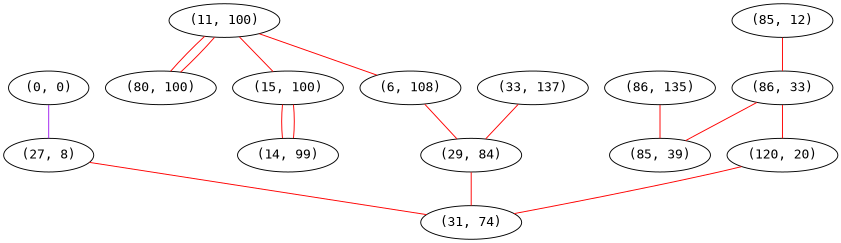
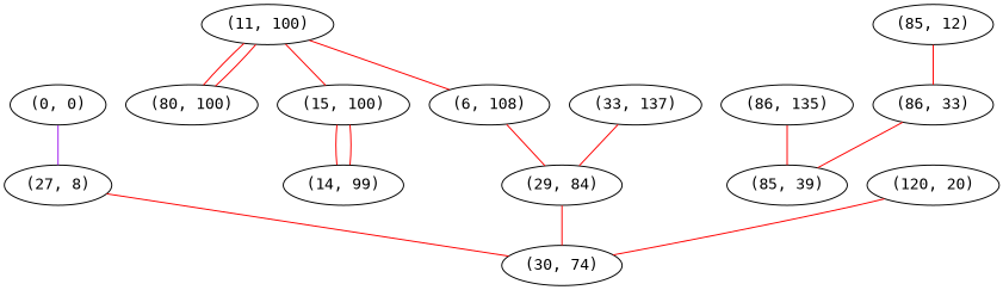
  graph {
    fontname="DejaVu Sans Mono"
    node [fontname="DejaVu Sans Mono"]
    edge [color=red fontname="DejaVu Sans Mono" weight=1]
    "(0, 0)"
    "(27, 8)"
-   "(31, 74)"
+   "(31, 74)" [label="(30, 74)"]
    n4 [label="(80, 100)"]
    "(11, 100)"
    n6 [label="(15, 100)"]
    "(6, 108)"
    "(14, 99)"
    "(29, 84)"
    "(85, 12)"
    "(86, 33)"
    "(85, 39)"
    "(120, 20)"
    "(86, 135)"
    "(33, 137)"
    "(0, 0)" -- "(27, 8)" [color=purple weight=4]
    "(27, 8)" -- "(31, 74)"
    "(11, 100)" -- n4
    "(11, 100)" -- n4
    "(11, 100)" -- n6
    "(11, 100)" -- "(6, 108)"
    n6 -- "(14, 99)"
    n6 -- "(14, 99)"
    "(6, 108)" -- "(29, 84)"
    "(29, 84)" -- "(31, 74)"
    "(85, 12)" -- "(86, 33)"
    "(86, 33)" -- "(85, 39)"
-   "(86, 33)" -- "(120, 20)"
    "(120, 20)" -- "(31, 74)"
    "(86, 135)" -- "(85, 39)"
    "(33, 137)" -- "(29, 84)"
  }
